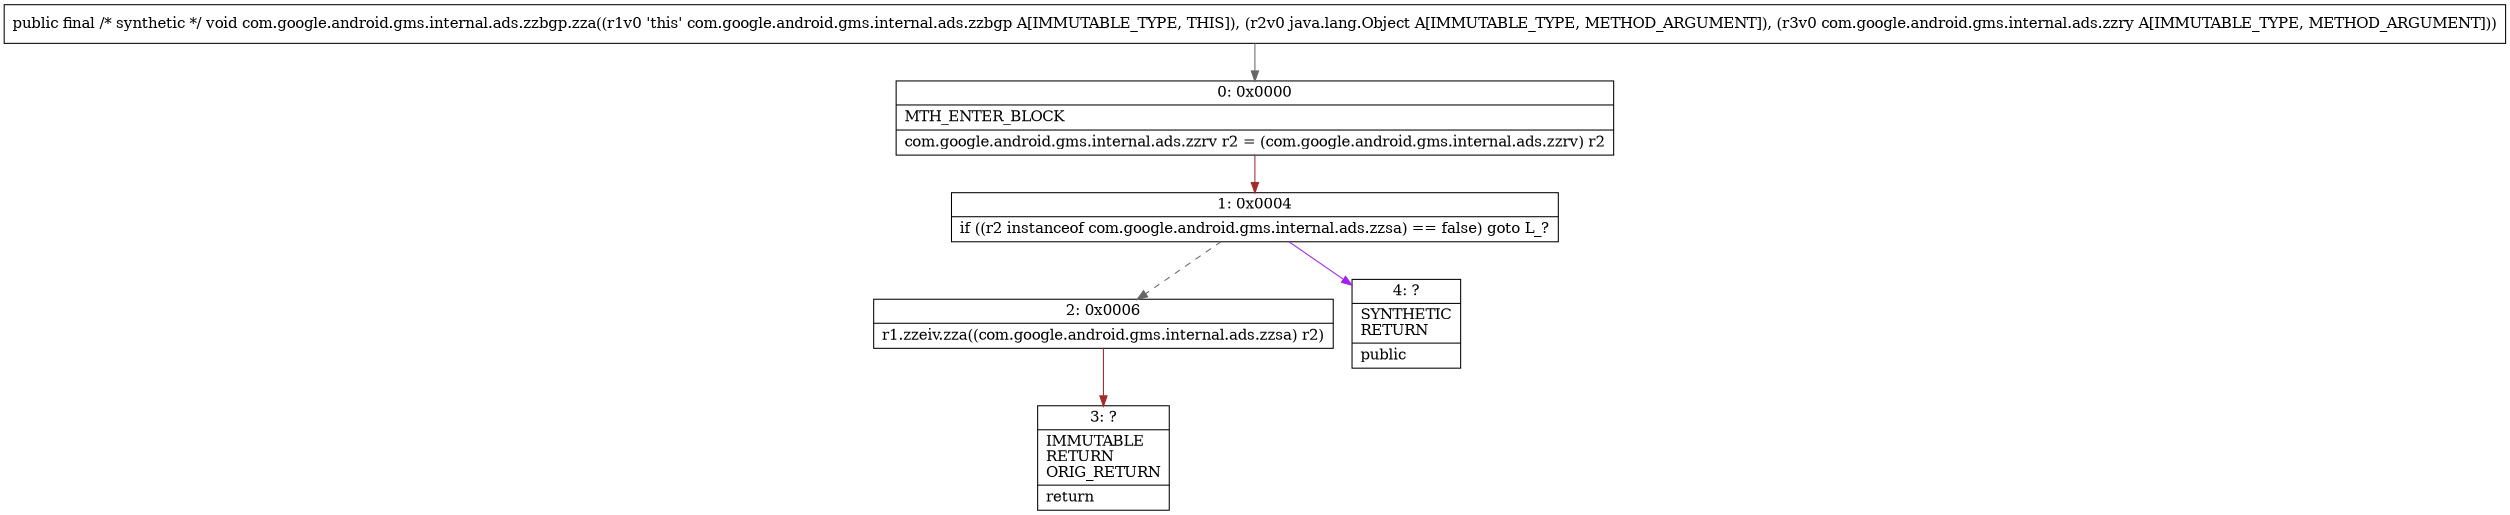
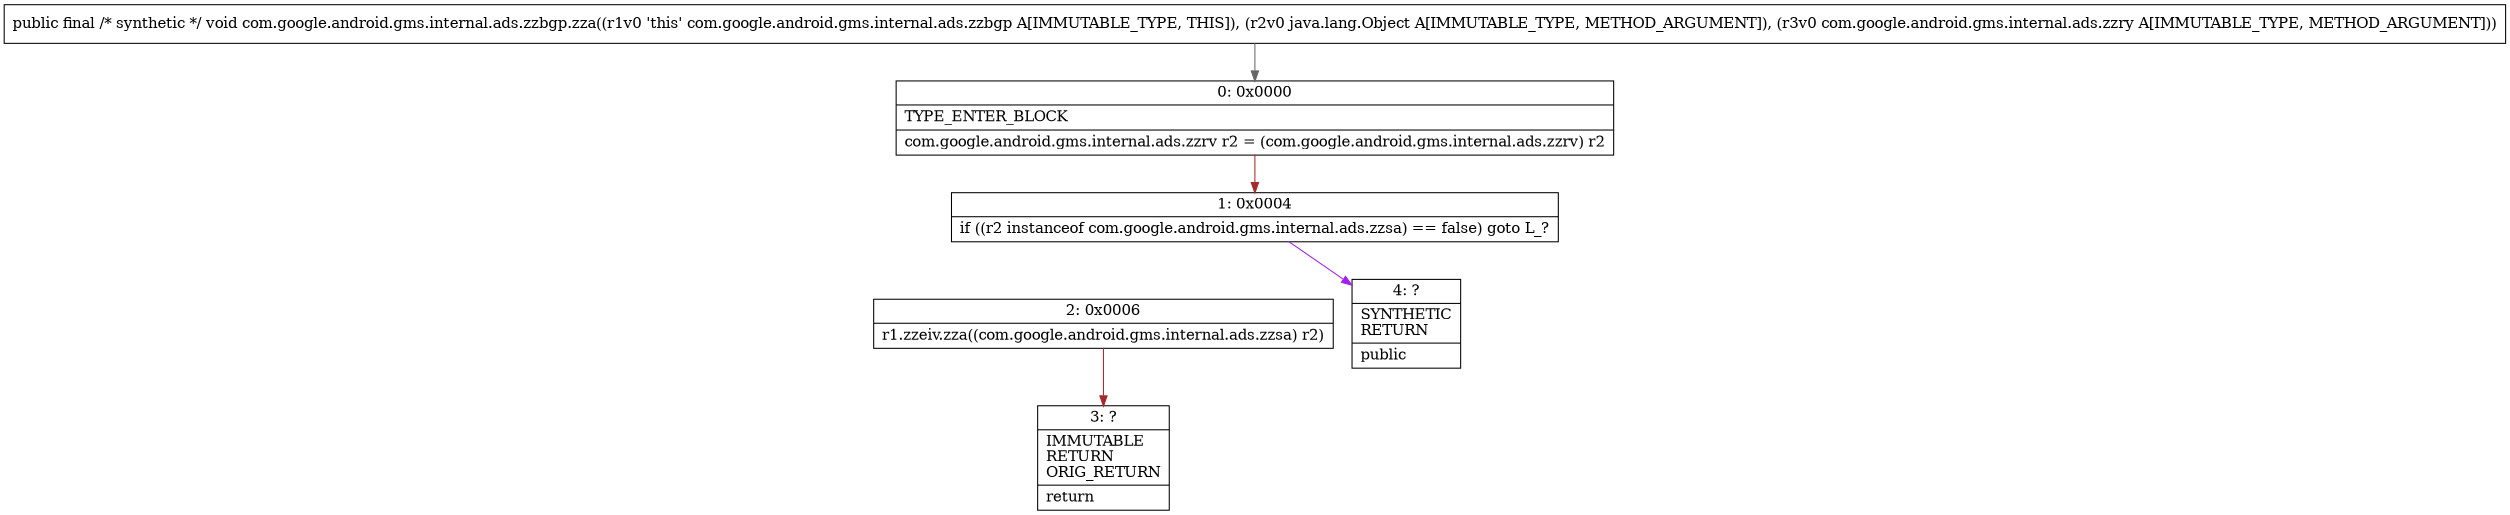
  digraph {
    node [shape=record]
    edge [color=brown]
-   n1 [label="{0\:\ 0x0000|MTH_ENTER_BLOCK\l|com.google.android.gms.internal.ads.zzrv r2 = (com.google.android.gms.internal.ads.zzrv) r2\l}"]
+   n1 [label="{0\:\ 0x0000|TYPE_ENTER_BLOCK\l|com.google.android.gms.internal.ads.zzrv r2 = (com.google.android.gms.internal.ads.zzrv) r2\l}"]
    n2 [label="{1\:\ 0x0004|if ((r2 instanceof com.google.android.gms.internal.ads.zzsa) == false) goto L_?\l}"]
    n3 [label="{2\:\ 0x0006|r1.zzeiv.zza((com.google.android.gms.internal.ads.zzsa) r2)\l}"]
    n4 [label="{4\:\ ?|SYNTHETIC\lRETURN\l|public\l}"]
    n5 [label="{3\:\ ?|IMMUTABLE\lRETURN\lORIG_RETURN\l|return\l}"]
    n6 [label="{public final \/* synthetic *\/ void com.google.android.gms.internal.ads.zzbgp.zza((r1v0 'this' com.google.android.gms.internal.ads.zzbgp A[IMMUTABLE_TYPE, THIS]), (r2v0 java.lang.Object A[IMMUTABLE_TYPE, METHOD_ARGUMENT]), (r3v0 com.google.android.gms.internal.ads.zzry A[IMMUTABLE_TYPE, METHOD_ARGUMENT])) }"]
    n1 -> n2
-   n2 -> n3 [color=gray40 style=dashed]
    n2 -> n4 [color=purple]
    n3 -> n5
    n6 -> n1 [color=gray40]
  }
